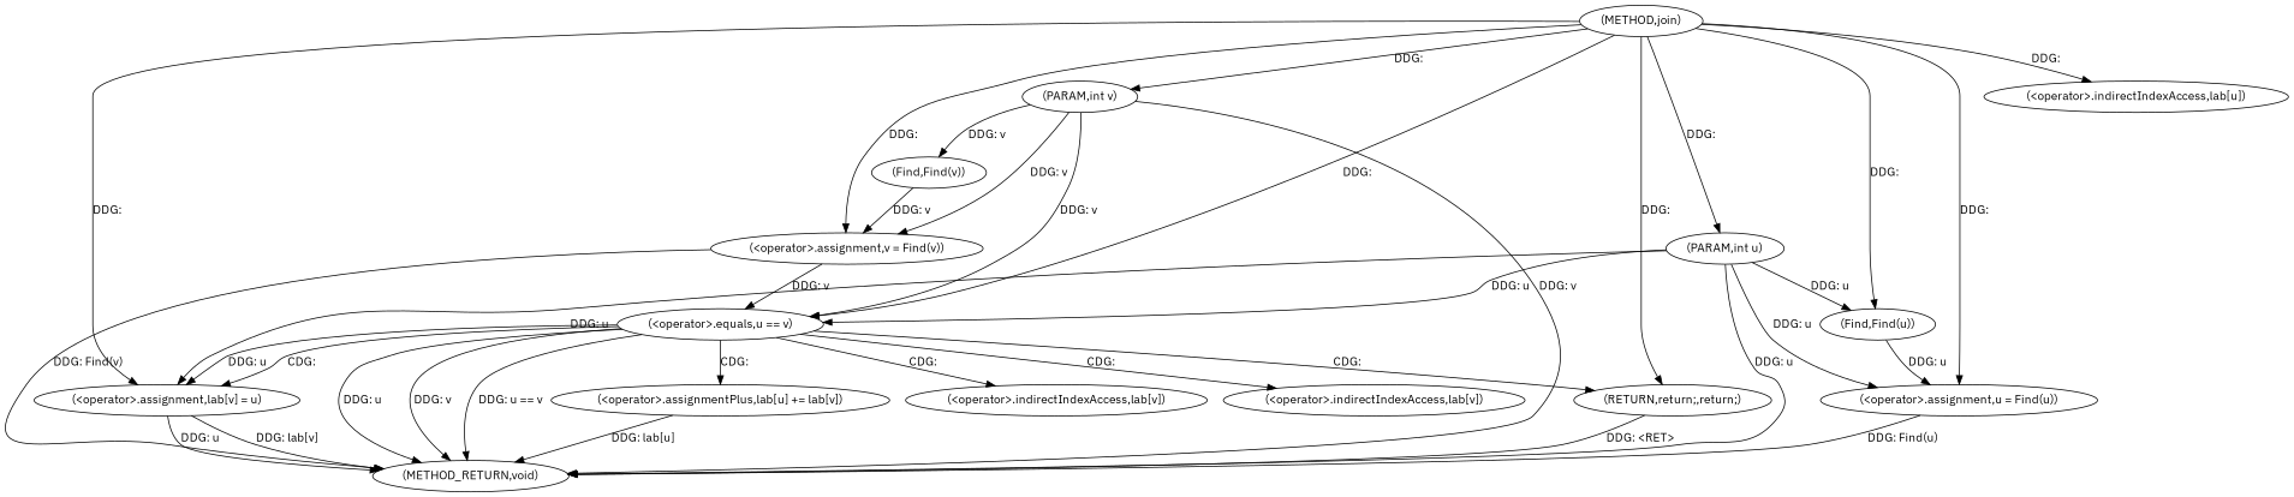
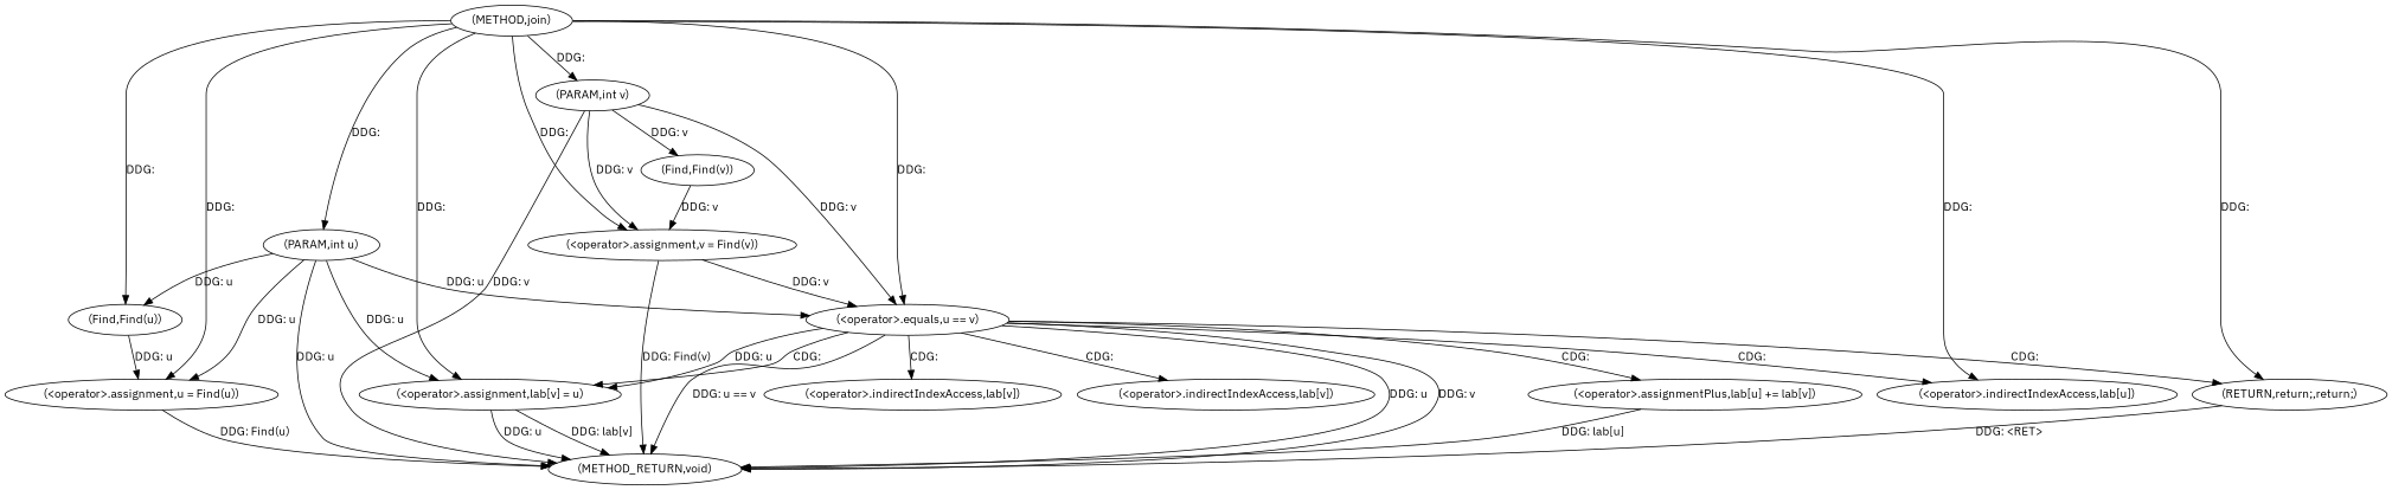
  digraph {
    fontname="IBM Plex Sans"
    node [fontname="IBM Plex Sans"]
    edge [fontname="IBM Plex Sans"]
    n1 [label="(METHOD,join)"]
    n2 [label="(PARAM,int u)"]
    n3 [label="(PARAM,int v)"]
    n4 [label="(<operator>.assignment,u = Find(u))"]
    n5 [label="(<operator>.assignment,v = Find(v))"]
    n6 [label="(<operator>.equals,u == v)"]
    n7 [label="(RETURN,return;,return;)"]
    n8 [label="(<operator>.assignment,lab[v] = u)"]
    n9 [label="(Find,Find(u))"]
    n10 [label="(<operator>.indirectIndexAccess,lab[u])"]
    n11 [label="(METHOD_RETURN,void)"]
    n12 [label="(Find,Find(v))"]
    n13 [label="(<operator>.assignmentPlus,lab[u] += lab[v])"]
    n14 [label="(<operator>.indirectIndexAccess,lab[v])"]
    n15 [label="(<operator>.indirectIndexAccess,lab[v])"]
    n1 -> n2 [label="DDG: "]
    n1 -> n3 [label="DDG: "]
    n1 -> n4 [label="DDG: "]
    n1 -> n5 [label="DDG: "]
    n1 -> n6 [label="DDG: "]
    n1 -> n7 [label="DDG: "]
    n1 -> n8 [label="DDG: "]
    n1 -> n9 [label="DDG: "]
    n1 -> n10 [label="DDG: "]
    n2 -> n4 [label="DDG: u"]
    n2 -> n6 [label="DDG: u"]
    n2 -> n8 [label="DDG: u"]
    n2 -> n9 [label="DDG: u"]
    n2 -> n11 [label="DDG: u"]
    n3 -> n5 [label="DDG: v"]
    n3 -> n6 [label="DDG: v"]
    n3 -> n11 [label="DDG: v"]
    n3 -> n12 [label="DDG: v"]
    n4 -> n11 [label="DDG: Find(u)"]
    n5 -> n6 [label="DDG: v"]
    n5 -> n11 [label="DDG: Find(v)"]
    n6 -> n7 [label="CDG: "]
    n6 -> n8 [label="DDG: u"]
    n6 -> n8 [label="CDG: "]
+   n6 -> n10 [label="CDG: "]
    n6 -> n11 [label="DDG: u"]
    n6 -> n11 [label="DDG: v"]
    n6 -> n11 [label="DDG: u == v"]
    n6 -> n13 [label="CDG: "]
    n6 -> n14 [label="CDG: "]
    n6 -> n15 [label="CDG: "]
    n7 -> n11 [label="DDG: <RET>"]
    n8 -> n11 [label="DDG: lab[v]"]
    n8 -> n11 [label="DDG: u"]
    n9 -> n4 [label="DDG: u"]
    n12 -> n5 [label="DDG: v"]
    n13 -> n11 [label="DDG: lab[u]"]
  }
